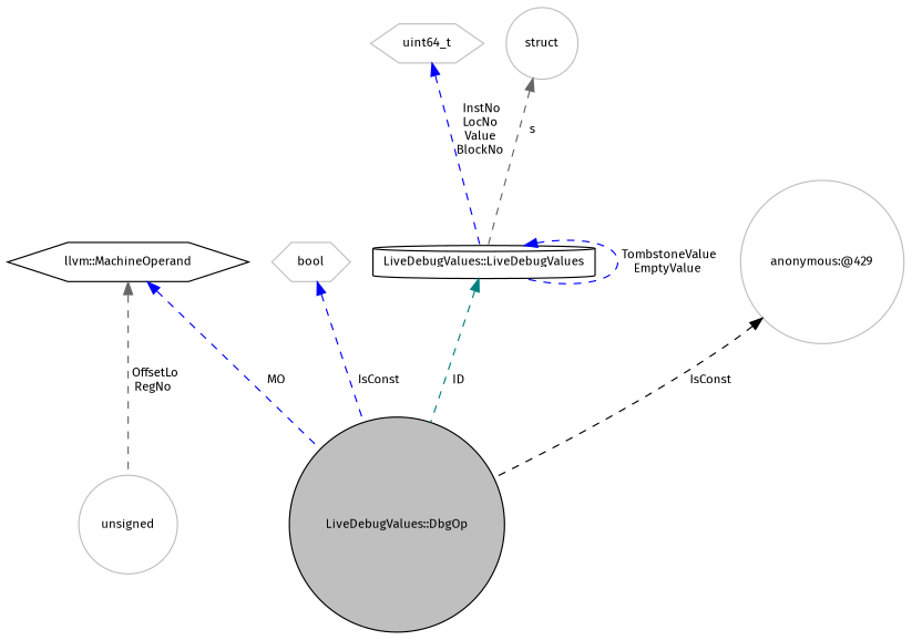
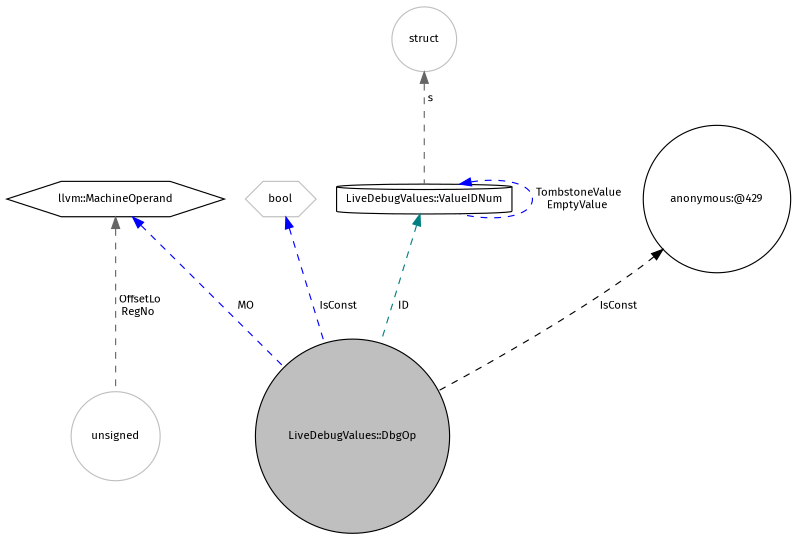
  digraph {
    fontname="Fira Sans"
    node [color=grey75 fontname="Fira Sans" fontsize=10 shape=circle]
    edge [color=blue dir=back fontname="Fira Sans" fontsize=10 labelfontname=Helvetica labelfontsize=10 style=dashed]
    n1 [color=black fillcolor=grey75 fontcolor=black height=0.2 label="LiveDebugValues::DbgOp" style=filled width=0.4]
-   n2 [height=0.2 label="anonymous:@429" width=0.4]
+   n2 [color=black height=0.2 label="anonymous:@429" width=0.4]
    n3 [color=black height=0.2 label="llvm::MachineOperand" shape=hexagon width=0.4]
    n4 [height=0.2 label=unsigned width=0.4]
    n5 [height=0.2 label=bool shape=hexagon width=0.4]
-   n6 [color=black height=0.2 label="LiveDebugValues::LiveDebugValues" shape=cylinder width=0.4]
-   n7 [height=0.2 label=uint64_t shape=hexagon width=0.4]
+   n6 [color=black height=0.2 label="LiveDebugValues::ValueIDNum" shape=cylinder width=0.4]
    n8 [height=0.2 label=struct width=0.4]
    n2 -> n1 [color=black label=" IsConst"]
    n3 -> n1 [label=" MO"]
    n3 -> n4 [color=gray40 label=" OffsetLo\nRegNo"]
    n5 -> n1 [label=" IsConst"]
    n6 -> n1 [color=teal label=" ID"]
    n6 -> n6 [label=" TombstoneValue\nEmptyValue"]
-   n7 -> n6 [label=" InstNo\nLocNo\nValue\nBlockNo"]
    n8 -> n6 [color=gray40 label=" s"]
  }
